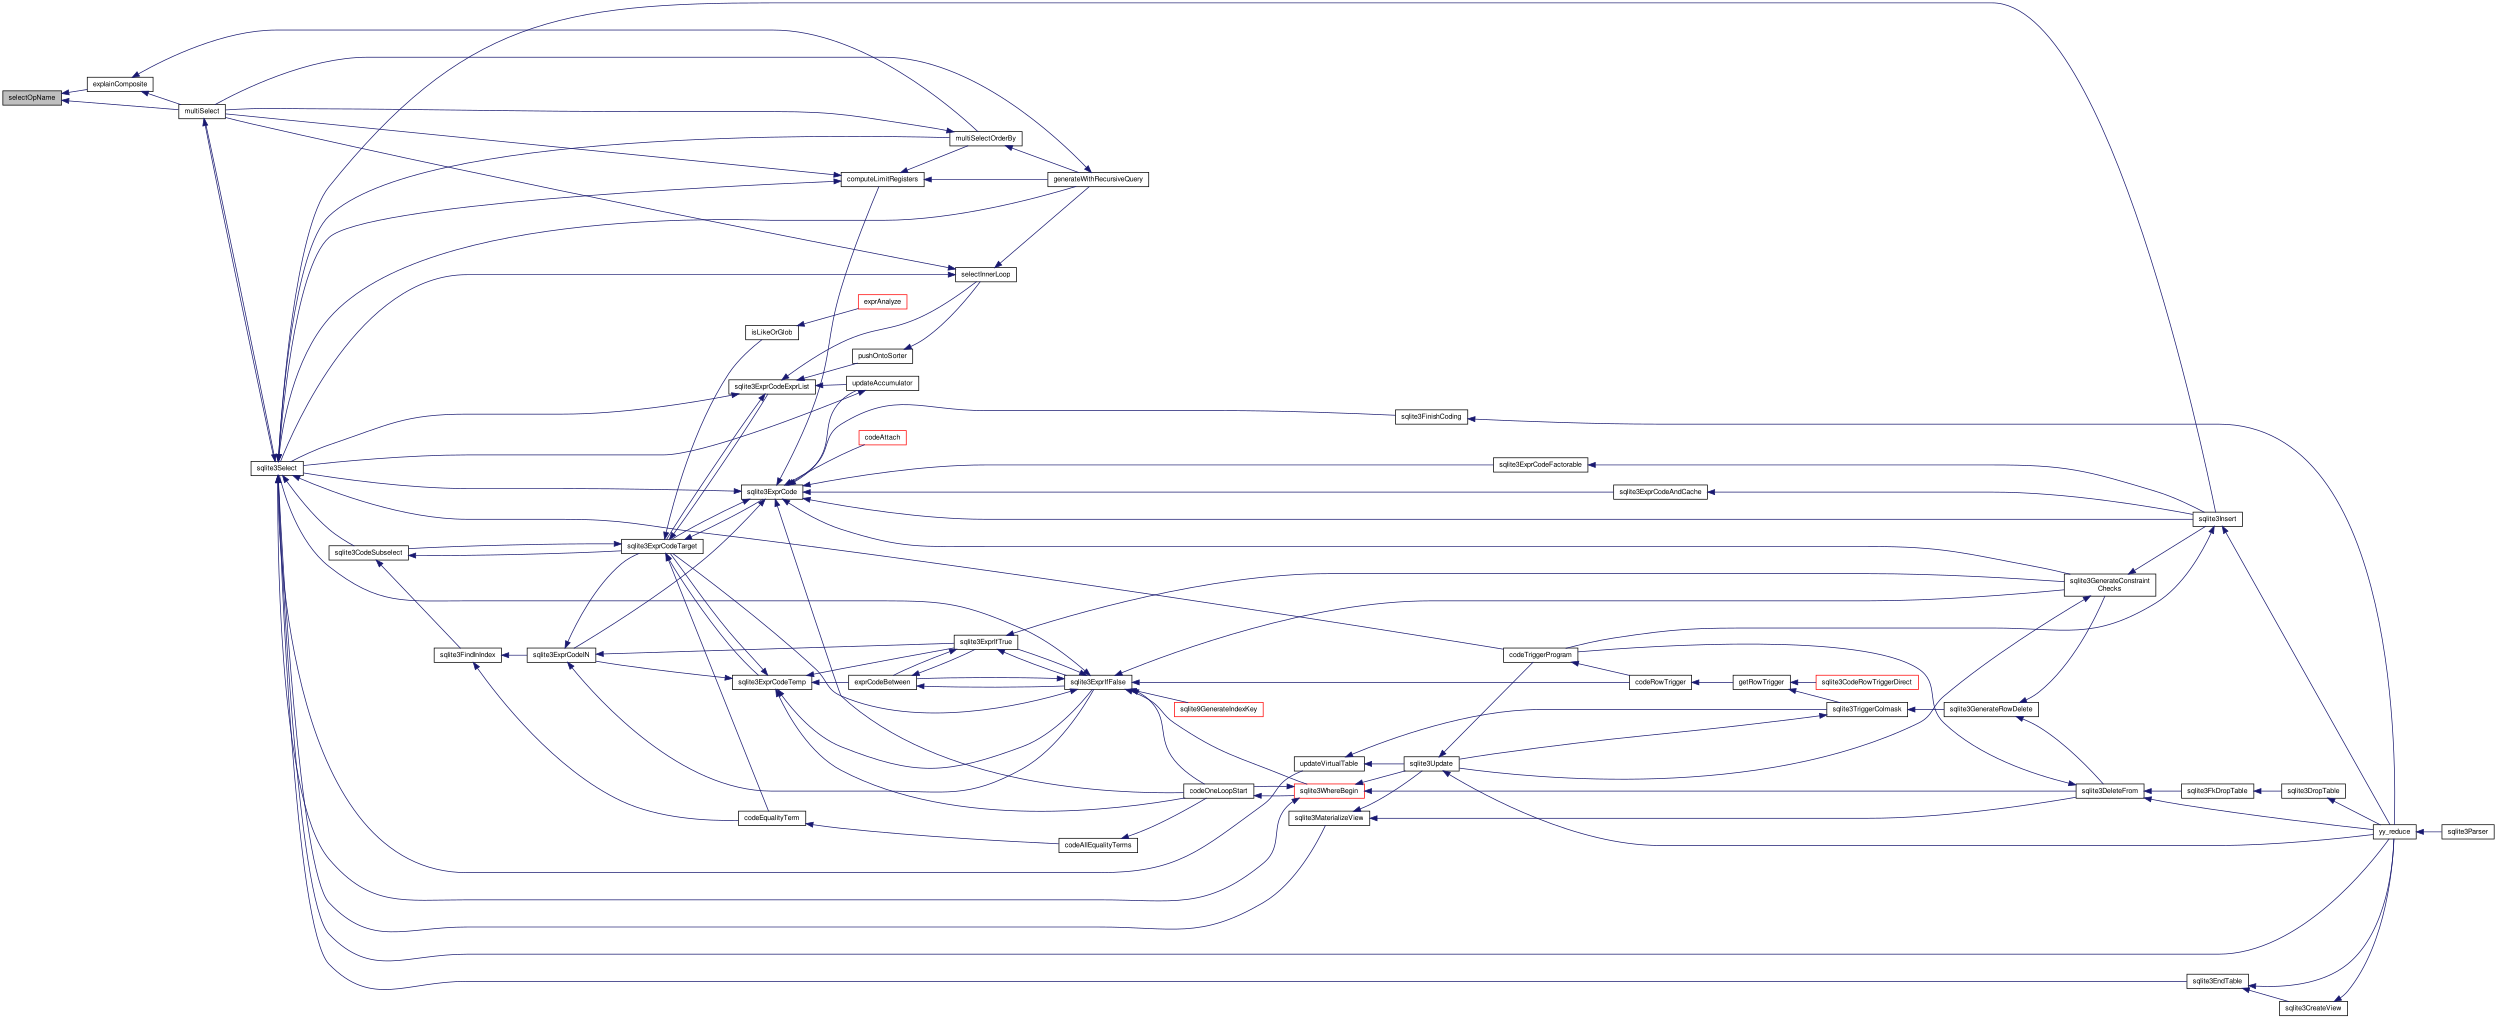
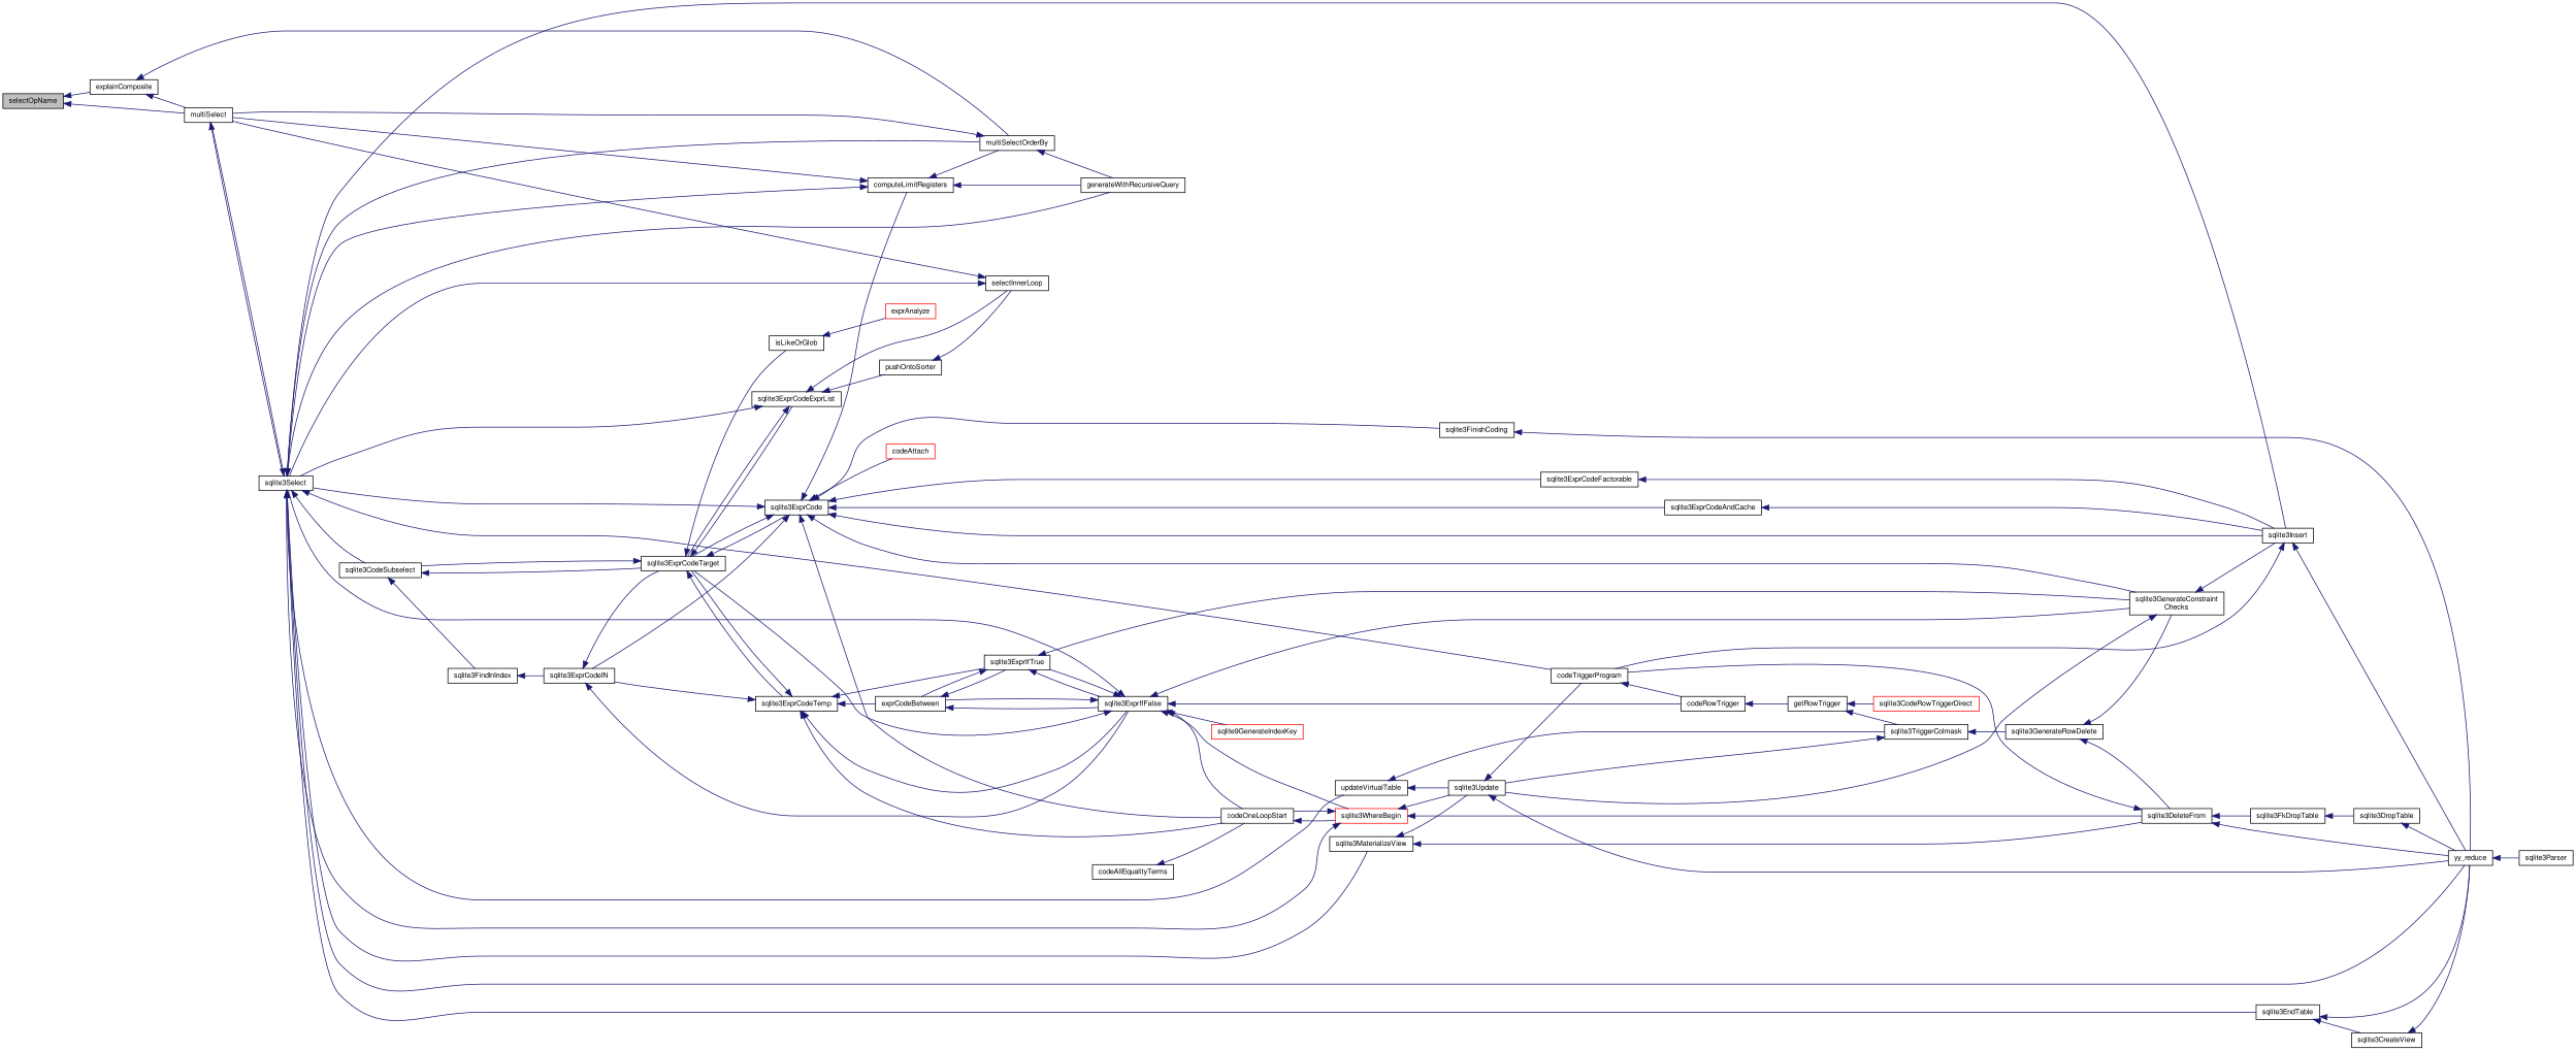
  digraph {
    rankdir=LR
    node [color=black fillcolor=white fontname=FreeSans fontsize=10 shape=record style=filled]
    edge [color=midnightblue dir=back fontname=FreeSans fontsize=10 labelfontname=FreeSans labelfontsize=10 style=solid]
    n1 [fillcolor=grey75 fontcolor=black height=0.2 label=selectOpName width=0.4]
    n2 [height=0.2 label=explainComposite width=0.4]
    n3 [height=0.2 label=multiSelect width=0.4]
    n4 [height=0.2 label=multiSelectOrderBy width=0.4]
    n5 [height=0.2 label=sqlite3Select width=0.4]
    n6 [height=0.2 label=generateWithRecursiveQuery width=0.4]
    n7 [height=0.2 label=sqlite3CodeSubselect width=0.4]
    n8 [height=0.2 label=sqlite3Insert width=0.4]
    n9 [height=0.2 label=codeTriggerProgram width=0.4]
    n10 [height=0.2 label=yy_reduce width=0.4]
    n11 [height=0.2 label=sqlite3EndTable width=0.4]
    n12 [height=0.2 label=sqlite3MaterializeView width=0.4]
    n13 [height=0.2 label=updateVirtualTable width=0.4]
    n14 [height=0.2 label=sqlite3FindInIndex width=0.4]
    n15 [height=0.2 label=sqlite3ExprCodeTarget width=0.4]
    n16 [height=0.2 label=codeRowTrigger width=0.4]
    n17 [height=0.2 label=sqlite3Parser width=0.4]
    n18 [height=0.2 label=sqlite3CreateView width=0.4]
    n19 [height=0.2 label=sqlite3Update width=0.4]
    n20 [height=0.2 label=sqlite3DeleteFrom width=0.4]
    n21 [height=0.2 label=sqlite3TriggerColmask width=0.4]
    n22 [height=0.2 label=sqlite3ExprCodeIN width=0.4]
-   n23 [height=0.2 label=codeEqualityTerm width=0.4]
    n24 [height=0.2 label=sqlite3ExprCodeTemp width=0.4]
    n25 [height=0.2 label=sqlite3ExprCode width=0.4]
    n26 [height=0.2 label=sqlite3ExprCodeExprList width=0.4]
    n27 [height=0.2 label=isLikeOrGlob width=0.4]
    n28 [height=0.2 label=sqlite3ExprIfTrue width=0.4]
    n29 [height=0.2 label=sqlite3ExprIfFalse width=0.4]
    n30 [height=0.2 label=codeAllEqualityTerms width=0.4]
    n31 [height=0.2 label=exprCodeBetween width=0.4]
    n32 [height=0.2 label="sqlite3GenerateConstraint\lChecks" width=0.4]
    n33 [height=0.2 label=codeOneLoopStart width=0.4]
    n34 [color=red height=0.2 label=sqlite9GenerateIndexKey width=0.4]
    n35 [color=red height=0.2 label=sqlite3WhereBegin width=0.4]
    n36 [height=0.2 label=sqlite3ExprCodeFactorable width=0.4]
    n37 [height=0.2 label=sqlite3ExprCodeAndCache width=0.4]
    n38 [color=red height=0.2 label=codeAttach width=0.4]
    n39 [height=0.2 label=sqlite3FinishCoding width=0.4]
    n40 [height=0.2 label=computeLimitRegisters width=0.4]
-   n41 [height=0.2 label=updateAccumulator width=0.4]
    n42 [height=0.2 label=pushOntoSorter width=0.4]
    n43 [height=0.2 label=selectInnerLoop width=0.4]
    n44 [color=red height=0.2 label=exprAnalyze width=0.4]
    n45 [height=0.2 label=getRowTrigger width=0.4]
    n46 [color=red height=0.2 label=sqlite3CodeRowTriggerDirect width=0.4]
    n47 [height=0.2 label=sqlite3GenerateRowDelete width=0.4]
    n48 [height=0.2 label=sqlite3FkDropTable width=0.4]
    n49 [height=0.2 label=sqlite3DropTable width=0.4]
    n1 -> n2
    n1 -> n3
    n2 -> n3
    n2 -> n4
    n3 -> n5
    n4 -> n3
    n4 -> n6
    n5 -> n3
    n5 -> n4
    n5 -> n6
    n5 -> n7
    n5 -> n8
    n5 -> n9
    n5 -> n10
    n5 -> n11
    n5 -> n12
    n5 -> n13
-   n6 -> n3
    n7 -> n14
    n7 -> n15
    n8 -> n9
    n8 -> n10
    n9 -> n16
    n10 -> n17
    n11 -> n10
    n11 -> n18
    n12 -> n19
    n12 -> n20
    n13 -> n19
    n13 -> n21
    n14 -> n22
-   n14 -> n23
    n15 -> n7
-   n15 -> n23
    n15 -> n24
    n15 -> n25
    n15 -> n26
    n15 -> n27
    n16 -> n45
    n18 -> n10
    n19 -> n9
    n19 -> n10
    n20 -> n9
    n20 -> n10
    n20 -> n48
    n21 -> n19
    n21 -> n47
    n22 -> n15
-   n22 -> n28
    n22 -> n29
-   n23 -> n30
    n24 -> n15
    n24 -> n22
    n24 -> n28
    n24 -> n29
    n24 -> n31
    n24 -> n33
    n25 -> n5
    n25 -> n8
    n25 -> n15
    n25 -> n22
    n25 -> n32
    n25 -> n33
    n25 -> n36
    n25 -> n37
    n25 -> n38
    n25 -> n39
    n25 -> n40
-   n25 -> n41
    n26 -> n5
    n26 -> n15
-   n26 -> n41
    n26 -> n42
    n26 -> n43
    n27 -> n44
    n28 -> n29
    n28 -> n31
    n28 -> n32
    n29 -> n5
    n29 -> n15
    n29 -> n16
    n29 -> n28
    n29 -> n31
    n29 -> n32
    n29 -> n33
    n29 -> n34
    n29 -> n35
    n30 -> n33
    n31 -> n28
    n31 -> n29
    n32 -> n8
    n32 -> n19
    n33 -> n35
    n35 -> n5
    n35 -> n19
    n35 -> n20
    n35 -> n33
    n36 -> n8
    n37 -> n8
    n39 -> n10
    n40 -> n3
    n40 -> n4
    n40 -> n5
    n40 -> n6
-   n41 -> n5
    n42 -> n43
    n43 -> n3
    n43 -> n5
-   n43 -> n6
    n45 -> n21
    n45 -> n46
    n47 -> n20
    n47 -> n32
    n48 -> n49
    n49 -> n10
  }
